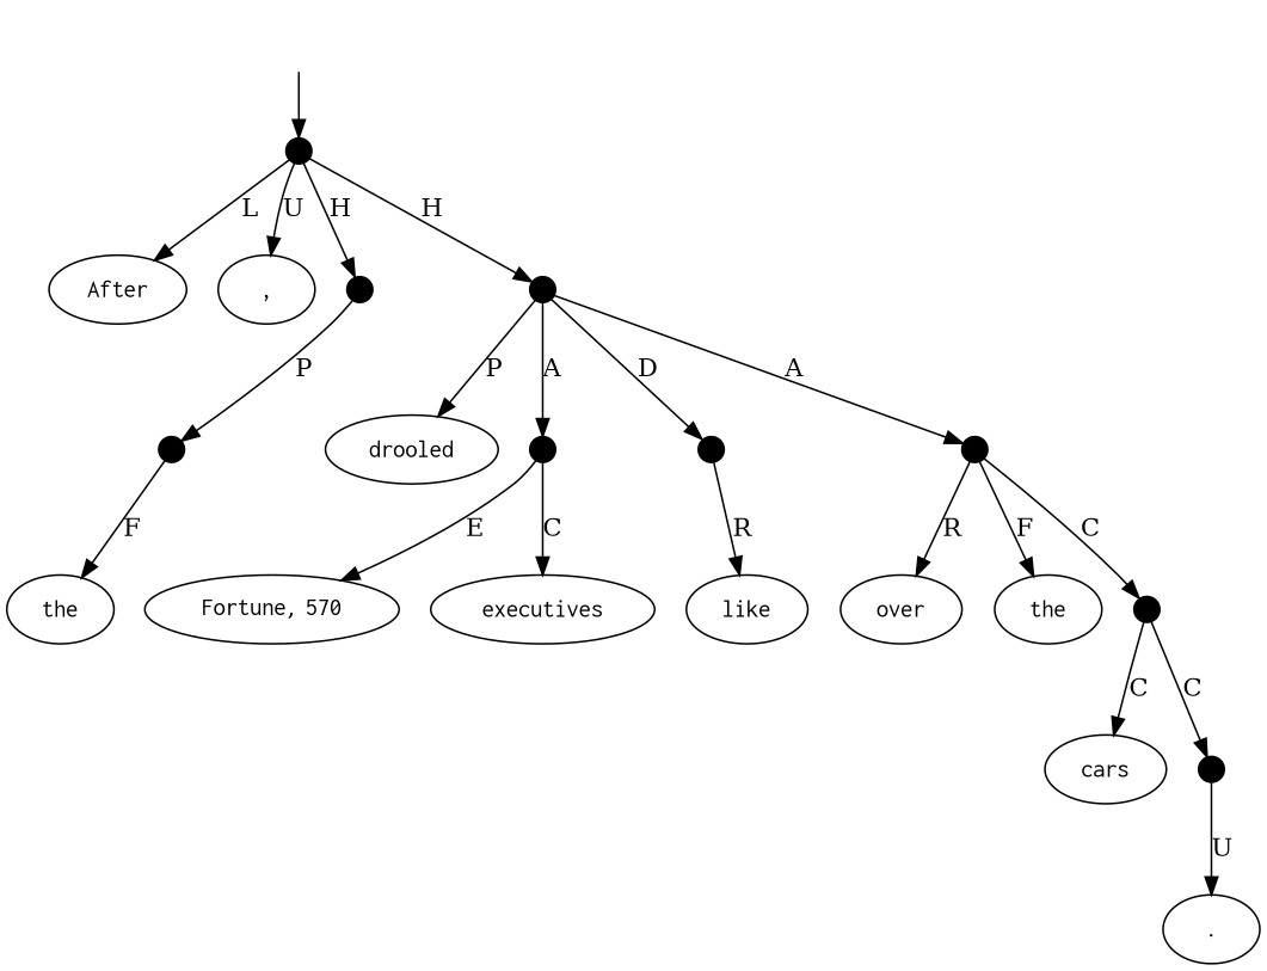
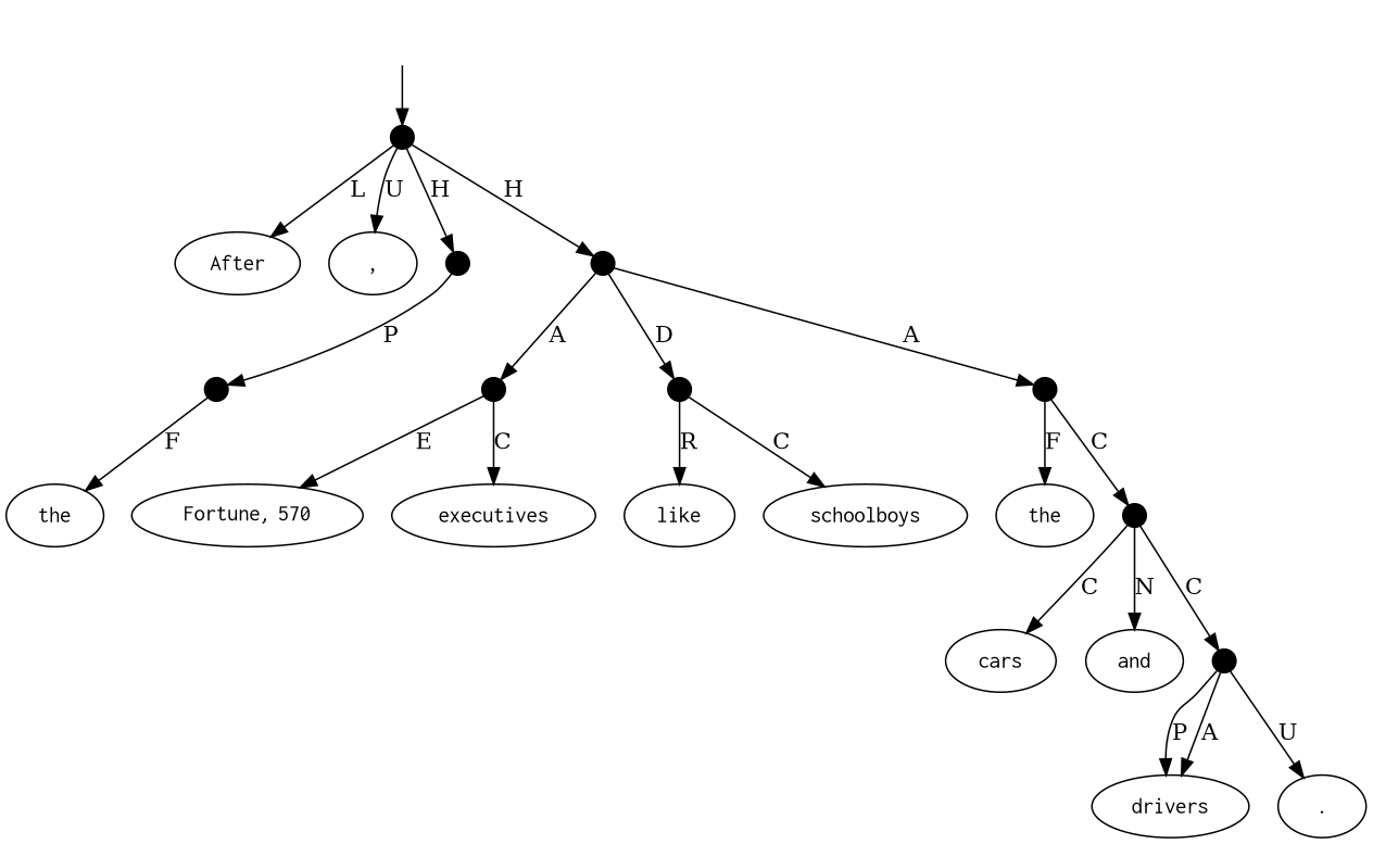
  digraph {
    top [style=invis]
    15 [shape=point width=0.2]
    n3 [label=<<table align="center" border="0" cellspacing="0"><tr><td colspan="2"><font face="Courier">After</font></td></tr></table>>]
    n4 [label=<<table align="center" border="0" cellspacing="0"><tr><td colspan="2"><font face="Courier">,</font></td></tr></table>>]
    16 [shape=point width=0.2]
    19 [shape=point width=0.2]
    17 [shape=point width=0.2]
-   n8 [label=<<table align="center" border="0" cellspacing="0"><tr><td colspan="2"><font face="Courier">drooled</font></td></tr></table>>]
    18 [shape=point width=0.2]
    20 [shape=point width=0.2]
    21 [shape=point width=0.2]
    n12 [label=<<table align="center" border="0" cellspacing="0"><tr><td colspan="2"><font face="Courier">the</font></td></tr></table>>]
    n13 [label=<<table align="center" border="0" cellspacing="0"><tr><td colspan="2"><font face="Courier">Fortune</font>,&nbsp;<font face="Courier">570</font></td></tr></table>>]
    n14 [label=<<table align="center" border="0" cellspacing="0"><tr><td colspan="2"><font face="Courier">executives</font></td></tr></table>>]
    n15 [label=<<table align="center" border="0" cellspacing="0"><tr><td colspan="2"><font face="Courier">like</font></td></tr></table>>]
-   n17 [label=<<table align="center" border="0" cellspacing="0"><tr><td colspan="2"><font face="Courier">over</font></td></tr></table>>]
+   n16 [label=<<table align="center" border="0" cellspacing="0"><tr><td colspan="2"><font face="Courier">schoolboys</font></td></tr></table>>]
    n18 [label=<<table align="center" border="0" cellspacing="0"><tr><td colspan="2"><font face="Courier">the</font></td></tr></table>>]
    n19 [label=<<table align="center" border="0" cellspacing="0"><tr><td colspan="2"><font face="Courier">cars</font></td></tr></table>>]
+   n20 [label=<<table align="center" border="0" cellspacing="0"><tr><td colspan="2"><font face="Courier">and</font></td></tr></table>>]
+   n21 [label=<<table align="center" border="0" cellspacing="0"><tr><td colspan="2"><font face="Courier">drivers</font></td></tr></table>>]
    n22 [label=<<table align="center" border="0" cellspacing="0"><tr><td colspan="2"><font face="Courier">.</font></td></tr></table>>]
    22 [shape=point width=0.2]
    23 [shape=point width=0.2]
    top -> 15
    15 -> n3 [label=L]
    15 -> n4 [label=U]
    15 -> 16 [label=H]
    15 -> 19 [label=H]
    16 -> 17 [label=P]
-   19 -> n8 [label=P]
    19 -> 18 [label=A]
    19 -> 20 [label=D]
    19 -> 21 [label=A]
    17 -> n12 [label=F]
    18 -> n13 [label=E]
    18 -> n14 [label=C]
    20 -> n15 [label=R]
-   21 -> n17 [label=R]
+   20 -> n16 [label=C]
    21 -> n18 [label=F]
    21 -> 22 [label=C]
    22 -> n19 [label=C]
+   22 -> n20 [label=N]
    22 -> 23 [label=C]
+   23 -> n21 [label=P]
+   23 -> n21 [label=A]
    23 -> n22 [label=U]
  }
